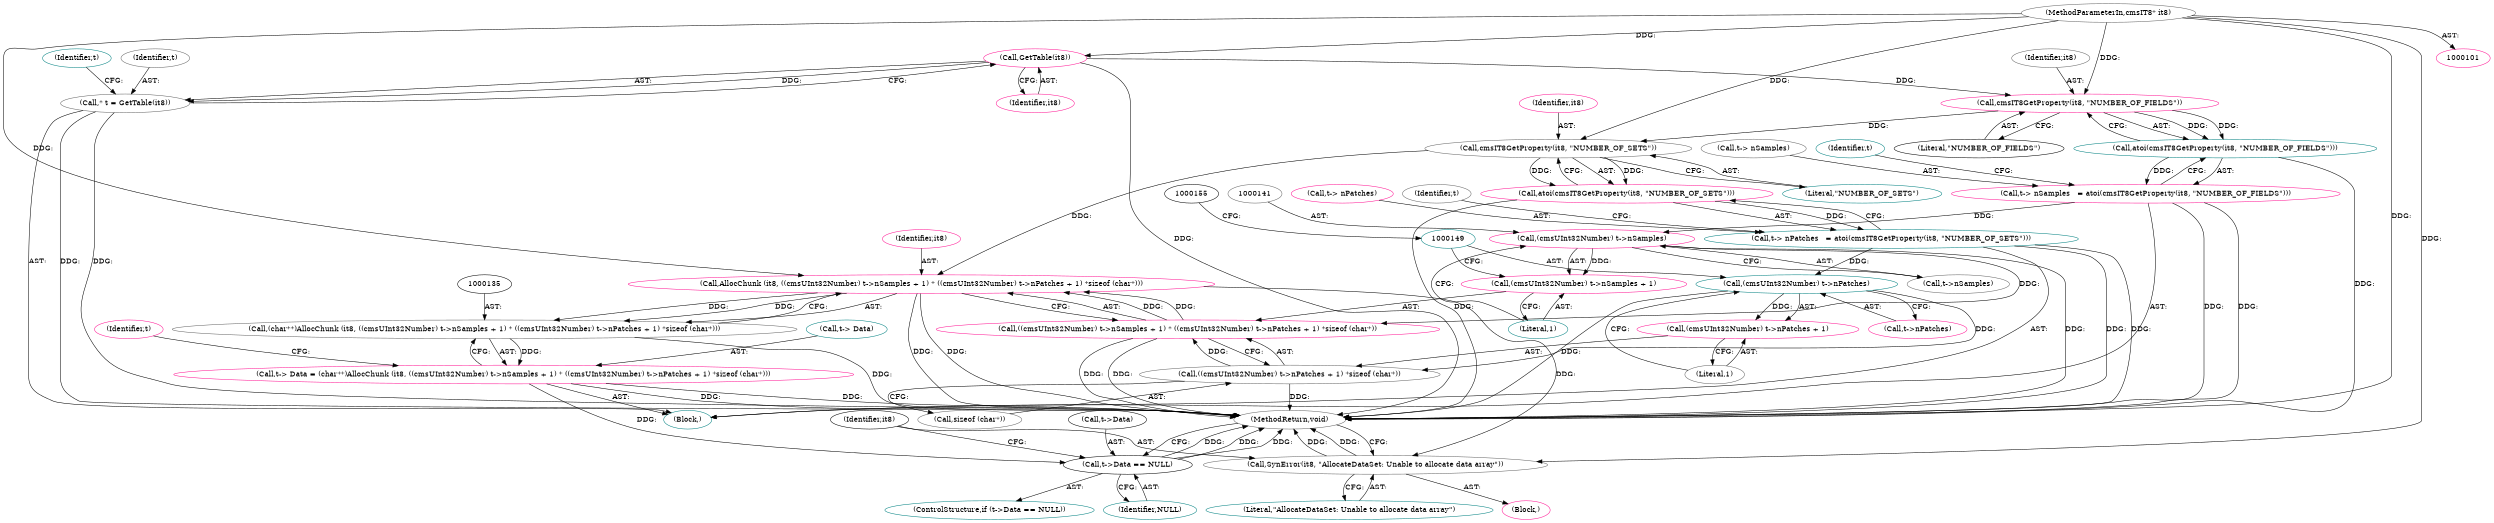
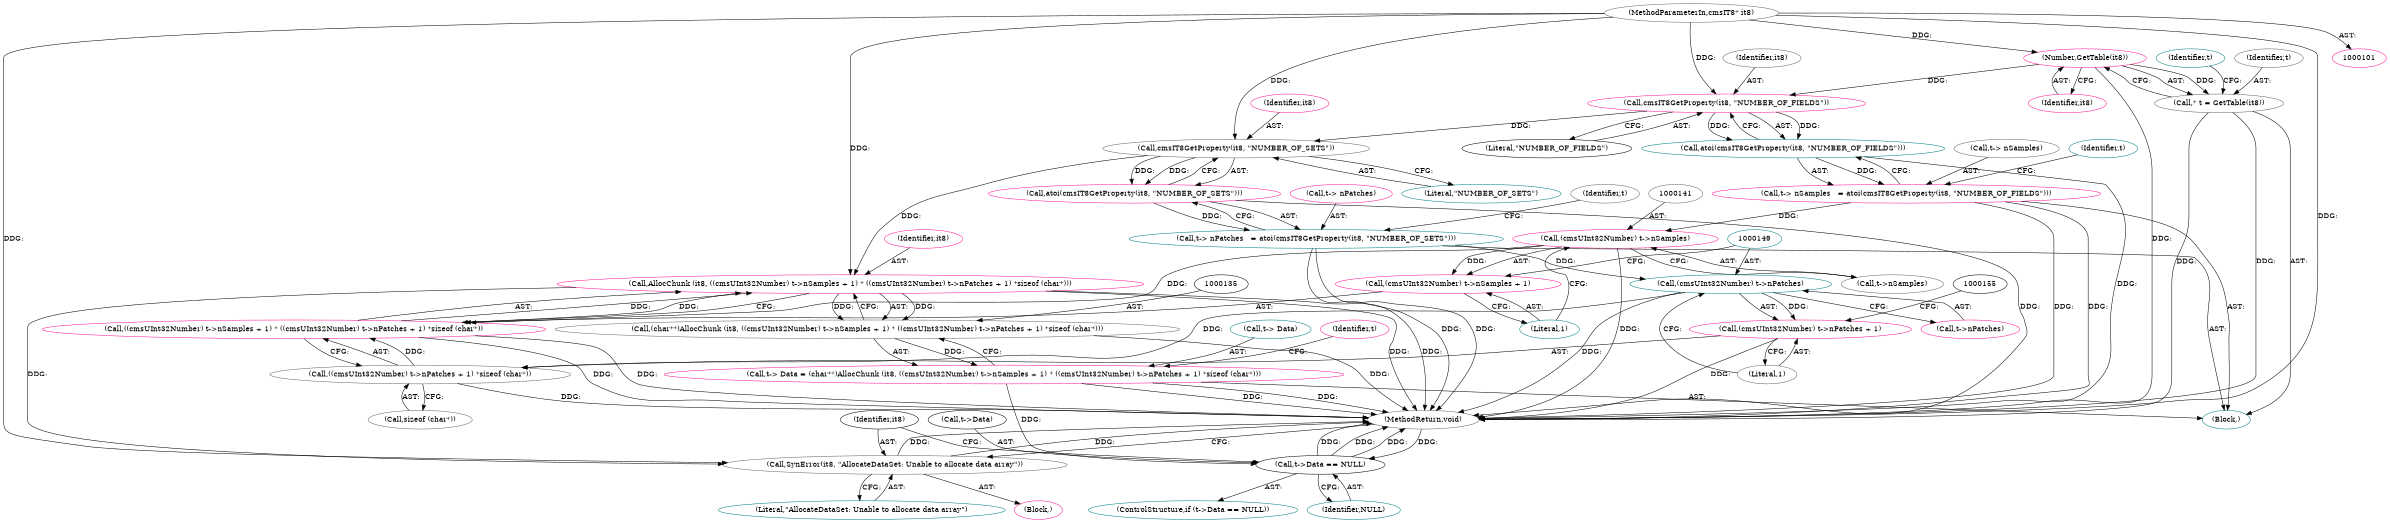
  digraph {
    node [color=deeppink]
-   n1 [label="(Call,GetTable(it8))"]
+   n1 [label="(Number,GetTable(it8))"]
    n2 [color=gray40 label="(Call,* t = GetTable(it8))"]
    n3 [label="(Call,cmsIT8GetProperty(it8, \"NUMBER_OF_FIELDS\"))"]
    n4 [label="(Identifier,it8)"]
    n5 [color=gray40 label="(MethodReturn,void)"]
    n6 [color=teal label="(Block,)"]
    n7 [color=gray40 label="(Call,cmsIT8GetProperty(it8, \"NUMBER_OF_SETS\"))"]
    n8 [color=teal label="(Call,atoi(cmsIT8GetProperty(it8, \"NUMBER_OF_FIELDS\")))"]
    n9 [color=black label="(Literal,\"NUMBER_OF_FIELDS\")"]
    n10 [color=gray40 label="(Call,SynError(it8, \"AllocateDataSet: Unable to allocate data array\"))"]
    n11 [color=black label="(Call,t->Data == NULL)"]
    n12 [color=gray40 label="(MethodParameterIn,cmsIT8* it8)"]
    n13 [label="(Call,AllocChunk (it8, ((cmsUInt32Number) t->nSamples + 1) * ((cmsUInt32Number) t->nPatches + 1) *sizeof (char*)))"]
    1000101
    n15 [label="(Call,((cmsUInt32Number) t->nSamples + 1) * ((cmsUInt32Number) t->nPatches + 1) *sizeof (char*))"]
    n16 [color=gray40 label="(Call,(char**)AllocChunk (it8, ((cmsUInt32Number) t->nSamples + 1) * ((cmsUInt32Number) t->nPatches + 1) *sizeof (char*)))"]
    n17 [color=teal label="(Literal,\"AllocateDataSet: Unable to allocate data array\")"]
    n18 [label="(Block,)"]
    n19 [label="(Call,atoi(cmsIT8GetProperty(it8, \"NUMBER_OF_SETS\")))"]
    n20 [color=teal label="(Literal,\"NUMBER_OF_SETS\")"]
    n21 [label="(Call,t-> nSamples   = atoi(cmsIT8GetProperty(it8, \"NUMBER_OF_FIELDS\")))"]
    n22 [label="(Call,(cmsUInt32Number) t->nSamples)"]
    n23 [label="(Call,(cmsUInt32Number) t->nSamples + 1)"]
    n24 [color=gray40 label="(Call,t->nSamples)"]
    n25 [color=gray40 label="(Call,((cmsUInt32Number) t->nPatches + 1) *sizeof (char*))"]
    n26 [color=teal label="(Literal,1)"]
    n27 [color=gray40 label="(Call,sizeof (char*))"]
    n28 [label="(Call,t-> Data = (char**)AllocChunk (it8, ((cmsUInt32Number) t->nSamples + 1) * ((cmsUInt32Number) t->nPatches + 1) *sizeof (char*)))"]
    n29 [color=teal label="(ControlStructure,if (t->Data == NULL))"]
    n30 [color=teal label="(Identifier,NULL)"]
    n31 [color=teal label="(Call,t-> nPatches   = atoi(cmsIT8GetProperty(it8, \"NUMBER_OF_SETS\")))"]
    n32 [color=teal label="(Call,(cmsUInt32Number) t->nPatches)"]
    n33 [label="(Call,(cmsUInt32Number) t->nPatches + 1)"]
    n34 [label="(Call,t->nPatches)"]
    n35 [color=gray40 label="(Literal,1)"]
    n36 [color=teal label="(Identifier,t)"]
    n37 [color=gray40 label="(Identifier,t)"]
    n38 [color=gray40 label="(Identifier,it8)"]
    n39 [color=gray40 label="(Call,t-> nSamples)"]
    n40 [color=teal label="(Identifier,t)"]
    n41 [label="(Call,t-> nPatches)"]
    n42 [label="(Identifier,it8)"]
    n43 [color=teal label="(Call,t-> Data)"]
    n44 [label="(Identifier,t)"]
    n45 [label="(Identifier,it8)"]
    n46 [color=black label="(Call,t->Data)"]
    n47 [color=black label="(Identifier,it8)"]
    n48 [color=gray40 label="(Identifier,t)"]
    1000141 [color=gray40]
    1000135 [color=black]
    1000149 [color=teal]
    1000155 [color=black]
    n1 -> n2 [label="AST: "]
    n1 -> n2 [label="DDG: "]
    n1 -> n3 [label="DDG: "]
    n1 -> n4 [label="CFG: "]
    n1 -> n5 [label="DDG: "]
    n2 -> n1 [label="CFG: "]
    n2 -> n5 [label="DDG: "]
    n2 -> n5 [label="DDG: "]
    n2 -> n6 [label="AST: "]
    n3 -> n7 [label="DDG: "]
    n3 -> n8 [label="AST: "]
    n3 -> n8 [label="DDG: "]
    n3 -> n8 [label="DDG: "]
    n3 -> n9 [label="CFG: "]
    n4 -> n1 [label="AST: "]
    n5 -> n10 [label="CFG: "]
-   n5 -> n11 [label="CFG: "]
+   n5 -> n11 [label="DDG: "]
    n7 -> n13 [label="DDG: "]
    n7 -> n19 [label="AST: "]
    n7 -> n19 [label="DDG: "]
    n7 -> n19 [label="DDG: "]
    n7 -> n20 [label="CFG: "]
    n8 -> n3 [label="CFG: "]
    n8 -> n5 [label="DDG: "]
    n8 -> n21 [label="AST: "]
    n8 -> n21 [label="DDG: "]
    n9 -> n3 [label="AST: "]
    n10 -> n5 [label="DDG: "]
    n10 -> n5 [label="DDG: "]
    n10 -> n17 [label="CFG: "]
    n10 -> n18 [label="AST: "]
    n11 -> n5 [label="DDG: "]
    n11 -> n5 [label="DDG: "]
    n11 -> n5 [label="DDG: "]
    n11 -> n29 [label="AST: "]
    n11 -> n30 [label="CFG: "]
    n12 -> n1 [label="DDG: "]
    n12 -> n3 [label="DDG: "]
    n12 -> n5 [label="DDG: "]
    n12 -> n7 [label="DDG: "]
    n12 -> n10 [label="DDG: "]
    n12 -> n13 [label="DDG: "]
    n12 -> 1000101 [label="AST: "]
    n13 -> n5 [label="DDG: "]
    n13 -> n5 [label="DDG: "]
    n13 -> n10 [label="DDG: "]
    n13 -> n15 [label="CFG: "]
    n13 -> n16 [label="AST: "]
    n13 -> n16 [label="DDG: "]
    n13 -> n16 [label="DDG: "]
    n15 -> n5 [label="DDG: "]
    n15 -> n5 [label="DDG: "]
    n15 -> n13 [label="AST: "]
    n15 -> n13 [label="DDG: "]
    n15 -> n13 [label="DDG: "]
    n15 -> n25 [label="CFG: "]
    n16 -> n5 [label="DDG: "]
    n16 -> n13 [label="CFG: "]
    n16 -> n28 [label="AST: "]
    n16 -> n28 [label="DDG: "]
    n17 -> n10 [label="AST: "]
    n19 -> n5 [label="DDG: "]
    n19 -> n7 [label="CFG: "]
    n19 -> n31 [label="AST: "]
    n19 -> n31 [label="DDG: "]
    n20 -> n7 [label="AST: "]
    n21 -> n5 [label="DDG: "]
    n21 -> n5 [label="DDG: "]
    n21 -> n6 [label="AST: "]
    n21 -> n8 [label="CFG: "]
    n21 -> n22 [label="DDG: "]
    n22 -> n5 [label="DDG: "]
    n22 -> n15 [label="DDG: "]
    n22 -> n23 [label="AST: "]
    n22 -> n23 [label="DDG: "]
    n22 -> n24 [label="CFG: "]
    n23 -> n15 [label="AST: "]
    n23 -> n26 [label="CFG: "]
    n24 -> n22 [label="AST: "]
    n25 -> n5 [label="DDG: "]
    n25 -> n15 [label="AST: "]
    n25 -> n15 [label="DDG: "]
    n25 -> n27 [label="CFG: "]
    n26 -> n22 [label="CFG: "]
    n26 -> n23 [label="AST: "]
    n27 -> n25 [label="AST: "]
    n28 -> n5 [label="DDG: "]
    n28 -> n5 [label="DDG: "]
    n28 -> n6 [label="AST: "]
    n28 -> n11 [label="DDG: "]
    n28 -> n16 [label="CFG: "]
    n30 -> n11 [label="AST: "]
    n31 -> n5 [label="DDG: "]
    n31 -> n5 [label="DDG: "]
    n31 -> n6 [label="AST: "]
    n31 -> n19 [label="CFG: "]
    n31 -> n32 [label="DDG: "]
    n32 -> n5 [label="DDG: "]
    n32 -> n25 [label="DDG: "]
    n32 -> n33 [label="AST: "]
    n32 -> n33 [label="DDG: "]
    n32 -> n34 [label="CFG: "]
+   n33 -> n5 [label="DDG: "]
    n33 -> n25 [label="AST: "]
    n33 -> n35 [label="CFG: "]
    n34 -> n32 [label="AST: "]
    n35 -> n32 [label="CFG: "]
    n35 -> n33 [label="AST: "]
    n36 -> n2 [label="CFG: "]
    n37 -> n2 [label="AST: "]
    n38 -> n3 [label="AST: "]
    n39 -> n21 [label="AST: "]
    n40 -> n21 [label="CFG: "]
    n41 -> n31 [label="AST: "]
    n42 -> n13 [label="AST: "]
    n43 -> n28 [label="AST: "]
    n44 -> n28 [label="CFG: "]
    n45 -> n7 [label="AST: "]
    n46 -> n11 [label="AST: "]
    n47 -> n10 [label="AST: "]
    n47 -> n11 [label="CFG: "]
    n48 -> n31 [label="CFG: "]
    1000141 -> n22 [label="AST: "]
    1000135 -> n16 [label="AST: "]
    1000149 -> n23 [label="CFG: "]
    1000149 -> n32 [label="AST: "]
-   1000155 -> 1000149 [label="CFG: "]
+   1000155 -> n33 [label="CFG: "]
  }
